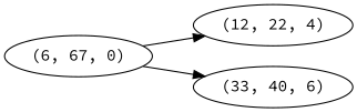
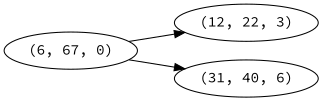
  digraph {
    fontname="Source Code Pro"
    rankdir=LR
    node [fontname="Source Code Pro"]
    edge [fontname="Source Code Pro"]
    "(6, 67, 0)"
-   "(12, 22, 4)"
-   "(31, 40, 6)" [label="(33, 40, 6)"]
+   "(12, 22, 4)" [label="(12, 22, 3)"]
+   "(31, 40, 6)"
    "(6, 67, 0)" -> "(12, 22, 4)"
    "(6, 67, 0)" -> "(31, 40, 6)"
  }
